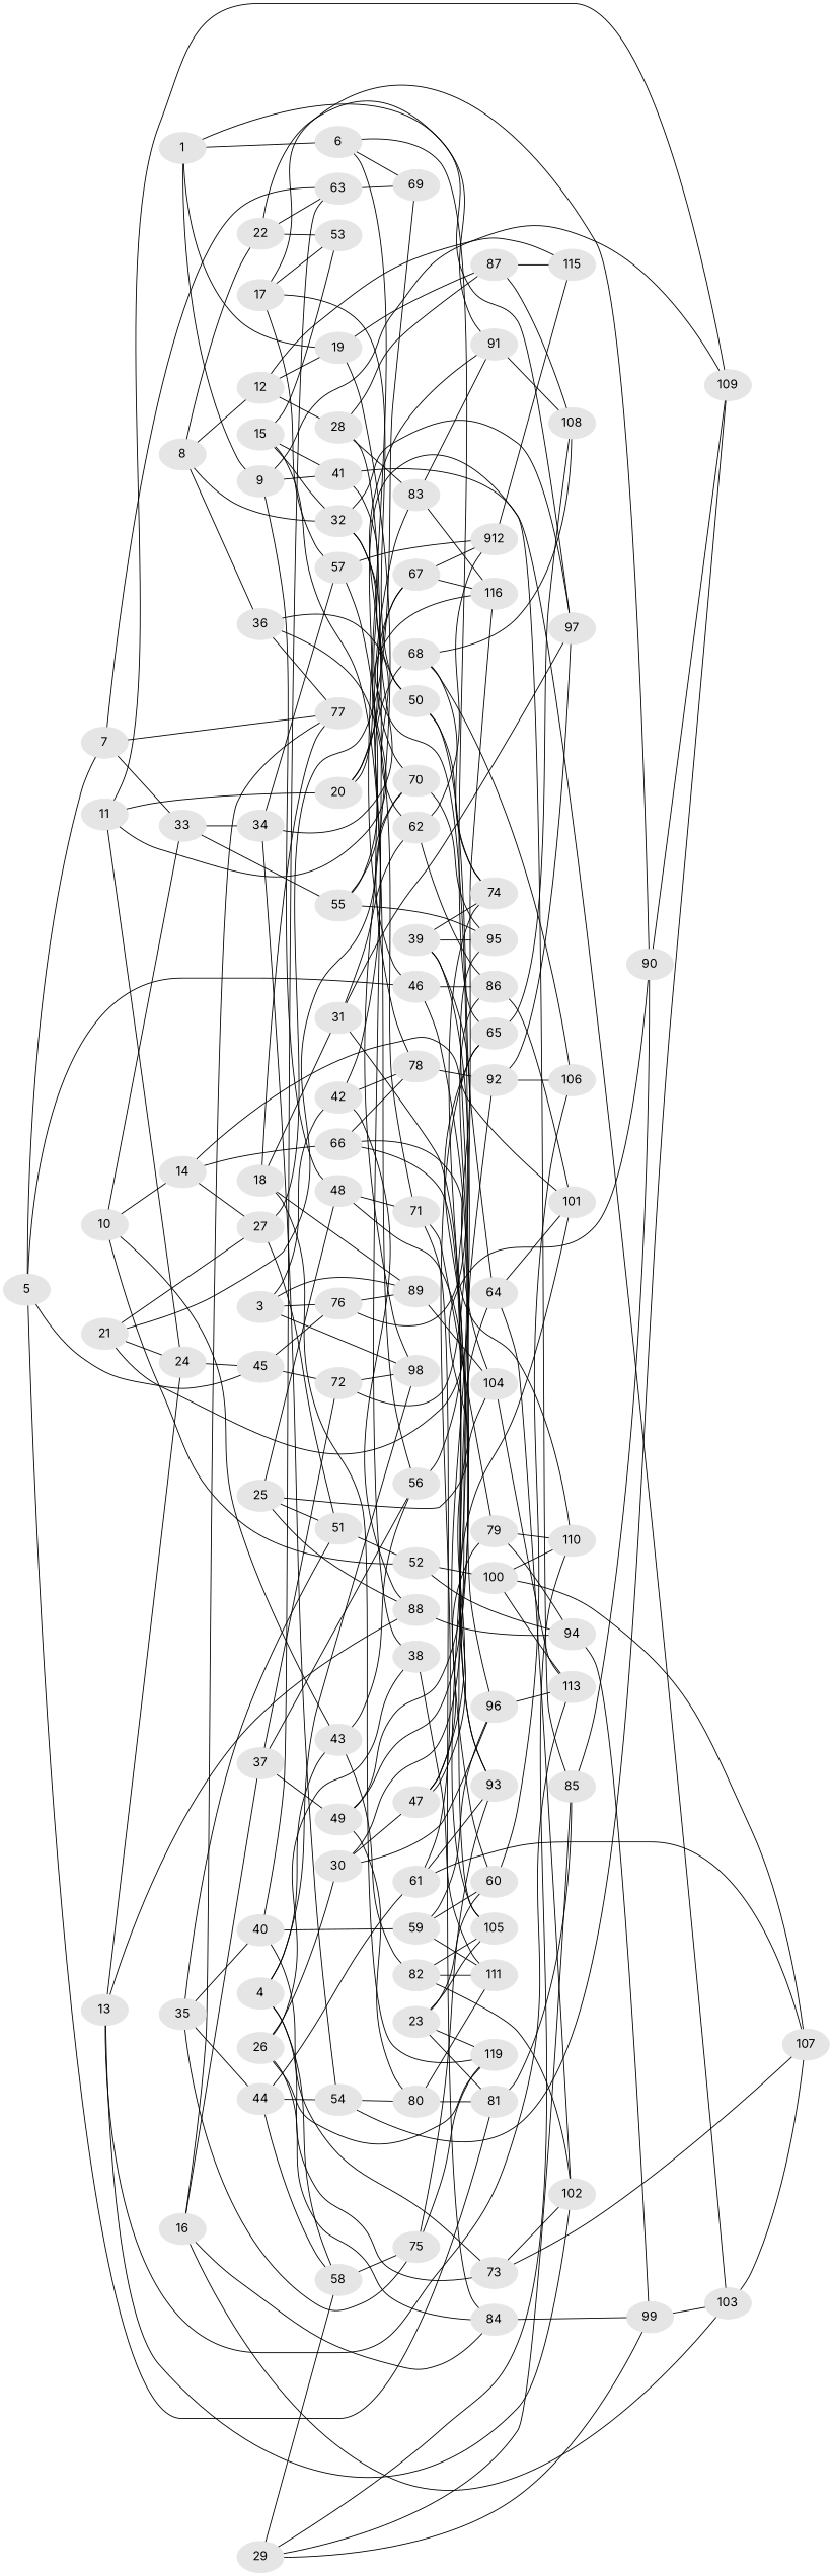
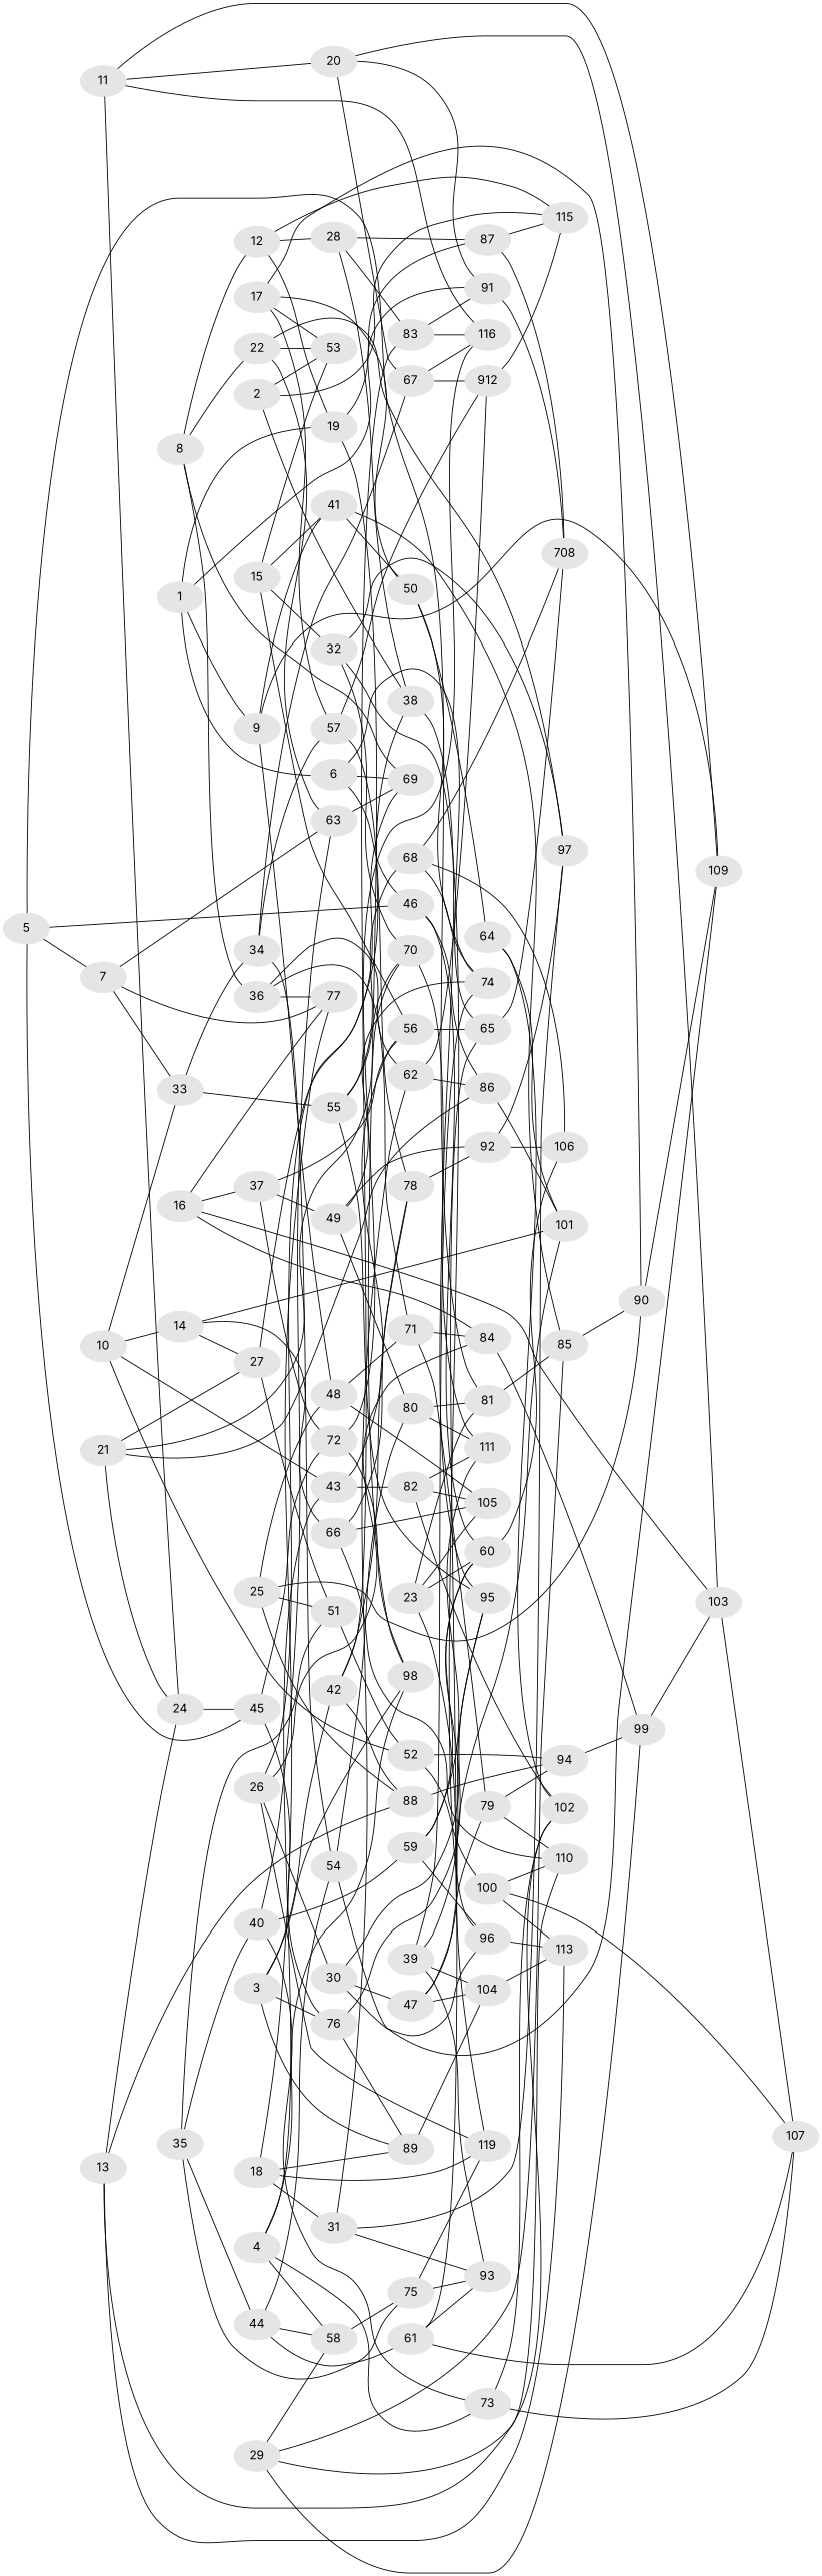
  graph {
    fontname=Inter
    rankdir=LR
    node [color=gray90 fontname=Inter style=filled]
    edge [fontname=Inter]
    1
    6
    9
    19
    91
    46
    65
    69
    41
    48
    109
    98
    87
-   108
+   108 [label=708]
+   2
    38
    53
    115
    111
    3
    42
    76
    89
    88
    83
    78
    95
    104
    4
    43
    58
    73
    56
    82
    75
    102
    107
    5
    7
    45
    81
    33
    63
    77
    72
    86
    60
    85
    34
    55
    8
    12
    22
    36
    28
    97
    62
    71
    50
    105
    10
    14
    52
    27
    66
    101
    94
    100
    11
    20
    24
    116
    103
    67
    13
    113
    51
    110
    15
    32
    70
    96
    16
    37
    84
    49
    99
    17
    57
    90
    64
    74
    n93 [label=912]
    18
    31
    n96 [label=119]
    93
    21
    23
    106
    25
    26
    30
    47
    29
    79
    54
    68
    80
    35
    40
    44
    59
    61
    92
    39
    1 -- 6
    1 -- 9
    1 -- 19
    1 -- 91
    6 -- 46
    6 -- 65
    6 -- 69
    9 -- 41
    9 -- 48
    9 -- 109
    19 -- 98
    19 -- 87
    91 -- 108
    46 -- 86
    46 -- 60
    65 -- 108
    41 -- 85
    41 -- 50
    48 -- 71
    48 -- 105
    87 -- 108
    87 -- 115
+   2 -- 38
+   2 -- 53
+   2 -- 115
    38 -- 111
    3 -- 98
    3 -- 42
    3 -- 76
    3 -- 89
    42 -- 88
    42 -- 83
    42 -- 78
    76 -- 89
    76 -- 95
    89 -- 104
    88 -- 94
    83 -- 91
    83 -- 116
    78 -- 92
    104 -- 113
    4 -- 98
    4 -- 43
    4 -- 58
    4 -- 73
    43 -- 56
    43 -- 82
    58 -- 75
    73 -- 102
    73 -- 107
    56 -- 65
    82 -- 111
    82 -- 102
    82 -- 105
    75 -- n96
    75 -- 93
    5 -- 46
    5 -- 7
    5 -- 45
    5 -- 81
    7 -- 33
    7 -- 63
    7 -- 77
    45 -- 76
    45 -- 72
    81 -- 85
    33 -- 34
    33 -- 55
    63 -- 69
    72 -- 98
    72 -- 116
    86 -- 101
    60 -- 106
    85 -- 90
    34 -- 67
    34 -- 57
    34 -- 54
    55 -- 95
    55 -- 70
    55 -- 68
-   8 -- 32
+   8 -- 69
    8 -- 12
    8 -- 22
    8 -- 36
    12 -- 19
    12 -- 115
    12 -- 28
    22 -- 53
    22 -- 63
    22 -- 97
    36 -- 77
    36 -- 62
    36 -- 71
    28 -- 87
    28 -- 38
    28 -- 83
    62 -- 86
    62 -- n93
    71 -- 84
    71 -- 79
    50 -- 64
    50 -- 74
    10 -- 43
    10 -- 33
    10 -- 14
    10 -- 52
    14 -- 27
    14 -- 66
    14 -- 101
    52 -- 94
    52 -- 100
    27 -- 69
    27 -- 51
    66 -- 78
    66 -- 105
    66 -- 110
    94 -- 99
    100 -- 107
    100 -- 113
    100 -- 110
    11 -- 109
    11 -- 20
    11 -- 24
    11 -- 116
    20 -- 91
    20 -- 103
    20 -- 67
    24 -- 45
    103 -- 107
    67 -- 116
    67 -- n93
    13 -- 88
    13 -- 102
    13 -- 24
    13 -- 113
    51 -- 52
    15 -- 41
    15 -- 53
    15 -- 56
    15 -- 32
    32 -- 97
    32 -- 70
    32 -- 96
    70 -- 95
    96 -- 113
    16 -- 77
    16 -- 103
    16 -- 37
    16 -- 84
    37 -- 56
    37 -- 72
    37 -- 49
    84 -- 99
    49 -- 74
    49 -- 80
    49 -- 92
    99 -- 103
    17 -- 53
    17 -- 50
    17 -- 57
    17 -- 90
    57 -- 78
    57 -- n93
    90 -- 109
    64 -- 102
    64 -- 101
    n93 -- 115
    18 -- 89
    18 -- 77
    18 -- 31
    18 -- n96
    31 -- 97
    31 -- 62
    31 -- 93
    21 -- 86
    21 -- 27
    21 -- 24
    21 -- 70
    23 -- 81
    23 -- 60
    23 -- 105
    23 -- n96
    25 -- 48
    25 -- 88
    25 -- 51
    25 -- 90
    26 -- 38
    26 -- 84
    26 -- n96
    26 -- 30
    30 -- 96
-   30 -- 64
+   30 -- 60
    30 -- 47
    47 -- 104
    47 -- 101
    47 -- 79
    29 -- 58
    29 -- 85
    29 -- 110
    29 -- 99
    79 -- 94
    79 -- 110
    54 -- 109
    54 -- 80
    68 -- 108
    68 -- 74
    68 -- 106
    80 -- 111
    80 -- 81
    35 -- 75
    35 -- 51
    35 -- 40
    35 -- 44
    40 -- 73
    40 -- 63
    40 -- 59
    44 -- 58
    44 -- 54
    44 -- 61
    59 -- 111
    59 -- 60
    59 -- 96
    61 -- 65
    61 -- 107
    61 -- 93
    92 -- 97
    92 -- 106
    39 -- 95
    39 -- 104
    39 -- 74
    39 -- 93
  }
